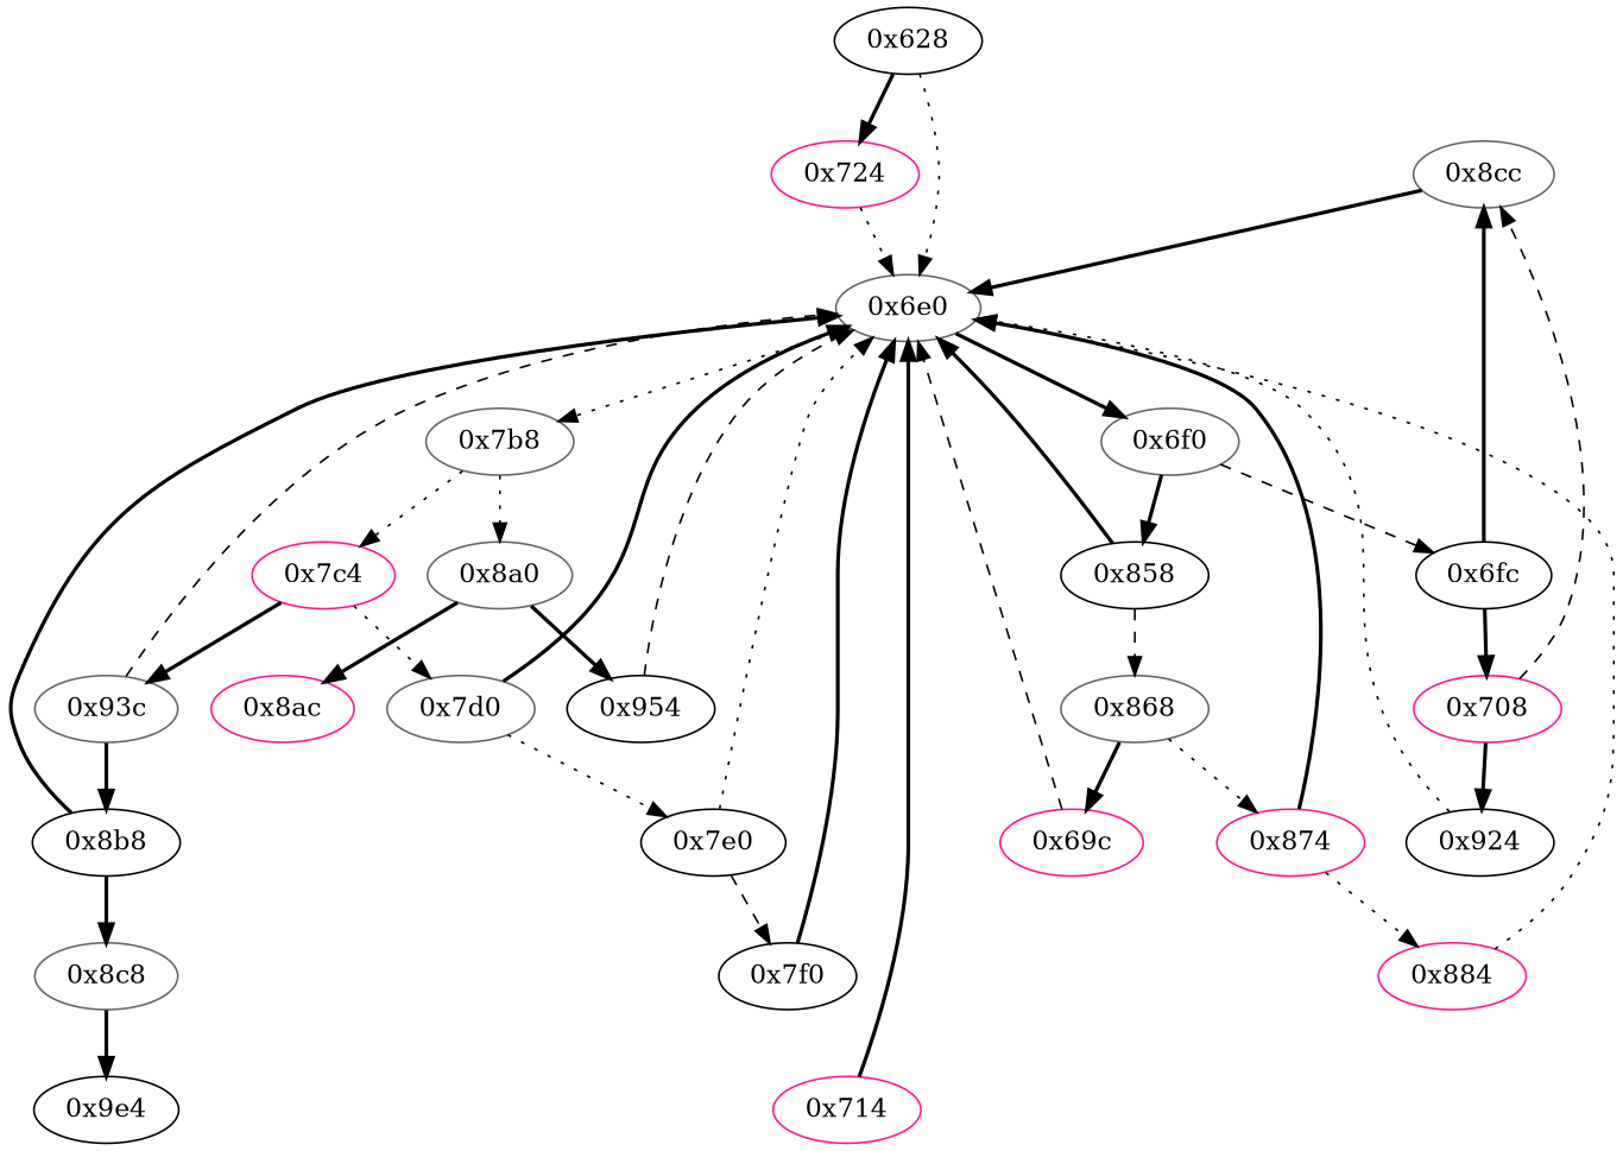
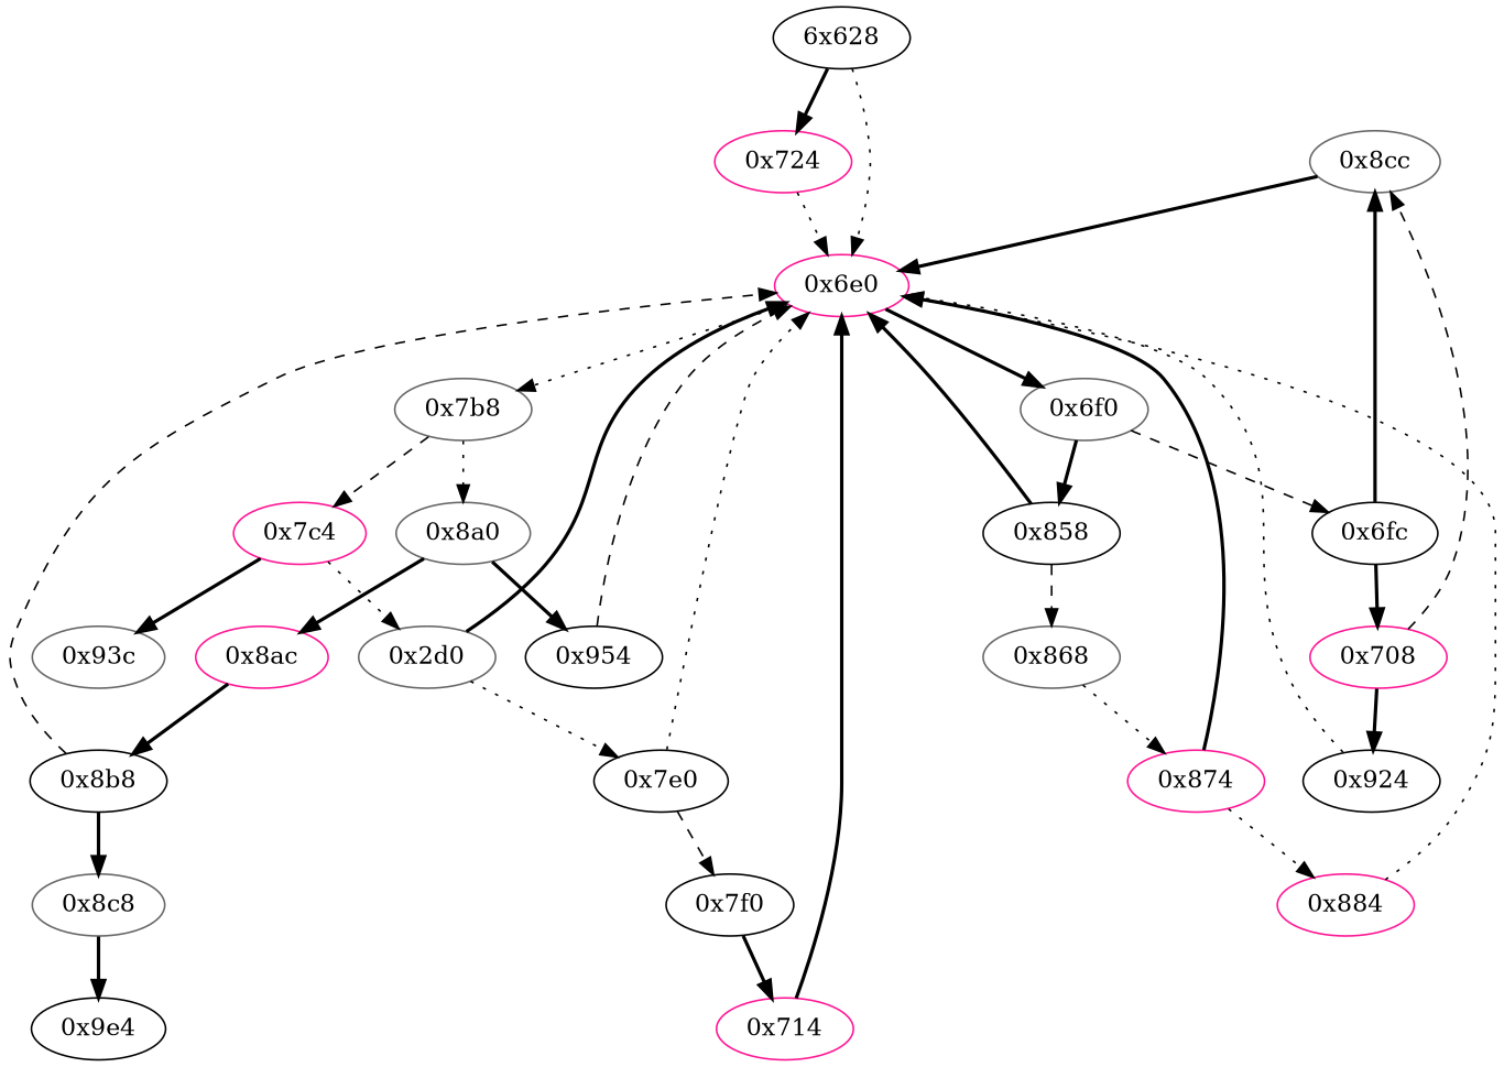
  strict digraph {
    node [color=black opcode="[u'ldr', u'cmp', u'b']"]
    edge [style=bold]
    "0x8cc" [color=gray40 opcode="[u'ldr', u'mov', u'ldr', u'sub', u'mul', u'eor', u'and', u'ldr', u'mov', u'mov', u'ldr', u'ldr', u'cmp', u'mov', u'teq', u'mov', u'mov', u'cmp', u'mov', u'cmp', u'mov', u'b']"]
    "0x6fc"
    "0x708" [color=deeppink]
-   "0x6e0" [color=gray40 opcode="[u'mov', u'ldr', u'cmp', u'b']"]
+   "0x6e0" [color=deeppink opcode="[u'mov', u'ldr', u'cmp', u'b']"]
    "0x924" [opcode="[u'ldr', u'str', u'ldr', u'str', u'ldr', u'b']"]
    "0x7b8" [color=gray40]
    "0x6f0" [color=gray40]
    "0x714" [color=deeppink opcode="[u'ldr', u'cmp', u'mov', u'b']"]
    "0x8ac" [color=deeppink]
    "0x8b8" [opcode="[u'ldr', u'cmp', u'mov', u'b']"]
    "0x8c8" [color=gray40 opcode="[u'b']"]
    "0x9e4" [opcode="[u'ldr', u'sub', u'pop']"]
    "0x7c4" [color=deeppink]
    "0x8a0" [color=gray40]
    "0x858" [opcode="[u'ldr', u'cmp', u'mov', u'b']"]
    "0x93c" [color=gray40 opcode="[u'ldr', u'bl', u'ldr', u'mvn', u'mov', u'b']"]
-   "0x7d0" [color=gray40 opcode="[u'ldr', u'cmp', u'mov', u'b']"]
+   "0x7d0" [color=gray40 opcode="[u'ldr', u'cmp', u'mov', u'b']" label="0x2d0"]
    "0x954" [opcode="[u'ldr', u'str', u'ldr', u'str', u'ldr', u'ldr', u'ldrb', u'ldr', u'ldr', u'ldr', u'cmp', u'mov', u'b']"]
    "0x868" [color=gray40]
    "0x884" [color=deeppink opcode="[u'ldr', u'ldr', u'bl', u'ldr', u'mvn', u'mov', u'b']"]
    "0x7e0" [opcode="[u'ldr', u'cmp', u'mov', u'b']"]
    "0x7f0" [opcode="[u'ldr', u'ldr', u'ldr', u'ldr', u'ldr', u'mov', u'add', u'cmp', u'sub', u'mov', u'sub', u'mul', u'mov', u'mvn', u'orr', u'cmn', u'mov', u'teq', u'ldr', u'mov', u'cmn', u'mov', u'mov', u'cmp', u'mov', u'b']"]
-   "0x69c" [color=deeppink opcode="[u'ldr', u'ldr', u'ldr', u'ldr', u'ldr', u'ldr', u'ldr', u'ldr', u'ldr', u'ldr', u'ldr', u'ldr', u'ldr', u'ldr', u'ldr', u'ldr', u'mov']"]
    "0x724" [color=deeppink opcode="[u'ldr', u'ldr', u'mov', u'rsb', u'sub', u'str', u'ldr', u'ldr', u'sub', u'add', u'add', u'str', u'ldr', u'ldr', u'ldr', u'ldr', u'ldr', u'cmp', u'mov', u'sub', u'sub', u'add', u'mul', u'mvn', u'mov', u'orr', u'ldr', u'cmn', u'mov', u'teq', u'ldr', u'mov', u'cmn', u'mov', u'cmp', u'mov', u'b']"]
    "0x874" [color=deeppink opcode="[u'ldr', u'cmp', u'mov', u'b']"]
-   "0x628" [opcode="[u'push', u'add', u'sub', u'str', u'cmp', u'mov', u'mvn', u'mov', u'ldr', u'ldr', u'str', u'ldr', u'mov', u'str', u'ldr', u'str', u'ldr', u'ldr', u'ldr', u'ldr', u'ldr', u'str', u'add', u'str', u'ldr', u'str', u'add', u'str', u'b']"]
+   "0x628" [opcode="[u'push', u'add', u'sub', u'str', u'cmp', u'mov', u'mvn', u'mov', u'ldr', u'ldr', u'str', u'ldr', u'mov', u'str', u'ldr', u'str', u'ldr', u'ldr', u'ldr', u'ldr', u'ldr', u'str', u'add', u'str', u'ldr', u'str', u'add', u'str', u'b']" label="6x628"]
    "0x8cc" -> "0x6e0"
    "0x6fc" -> "0x8cc"
    "0x6fc" -> "0x708"
    "0x708" -> "0x8cc" [style=dashed]
    "0x708" -> "0x924"
    "0x6e0" -> "0x7b8" [style=dotted]
    "0x6e0" -> "0x6f0"
    "0x924" -> "0x6e0" [style=dotted]
-   "0x7b8" -> "0x7c4" [style=dotted]
+   "0x7b8" -> "0x7c4" [style=dashed]
    "0x7b8" -> "0x8a0" [style=dotted]
    "0x6f0" -> "0x6fc" [style=dashed]
    "0x6f0" -> "0x858"
    "0x714" -> "0x6e0"
-   "0x93c" -> "0x8b8"
-   "0x8b8" -> "0x6e0"
+   "0x8ac" -> "0x8b8"
+   "0x8b8" -> "0x6e0" [style=dashed]
    "0x8b8" -> "0x8c8"
    "0x8c8" -> "0x9e4"
    "0x7c4" -> "0x93c"
    "0x7c4" -> "0x7d0" [style=dotted]
    "0x8a0" -> "0x8ac"
    "0x8a0" -> "0x954"
    "0x858" -> "0x6e0"
    "0x858" -> "0x868" [style=dashed]
-   "0x93c" -> "0x6e0" [style=dashed]
    "0x7d0" -> "0x6e0"
    "0x7d0" -> "0x7e0" [style=dotted]
    "0x954" -> "0x6e0" [style=dashed]
-   "0x868" -> "0x69c"
    "0x868" -> "0x874" [style=dotted]
    "0x884" -> "0x6e0" [style=dotted]
    "0x7e0" -> "0x6e0" [style=dotted]
    "0x7e0" -> "0x7f0" [style=dashed]
-   "0x7f0" -> "0x6e0"
-   "0x69c" -> "0x6e0" [style=dashed]
+   "0x7f0" -> "0x714"
    "0x724" -> "0x6e0" [style=dotted]
    "0x874" -> "0x6e0"
    "0x874" -> "0x884" [style=dotted]
    "0x628" -> "0x6e0" [style=dotted]
    "0x628" -> "0x724"
  }
